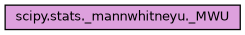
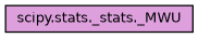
  digraph {
    rankdir=LR
-   n1 [color=black fillcolor=plum fontname=Helvetica fontsize=10 height=0.2 label="scipy.stats._mannwhitneyu._MWU" shape=box style=filled width=0.4]
+   n1 [color=black fillcolor=plum fontname=Helvetica fontsize=10 height=0.2 label="scipy.stats._stats._MWU" shape=box style=filled width=0.4]
  }
